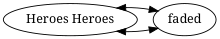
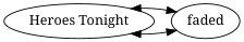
  digraph {
    fontname="Noto Serif"
    node [fontname="Noto Serif"]
    edge [constraint=false dir=both fontname="Noto Serif"]
-   n1 [label="Heroes Heroes"]
+   n1 [label="Heroes Tonight"]
    n2 [label=faded]
    n1 -> n2
    n1 -> n2
  }
